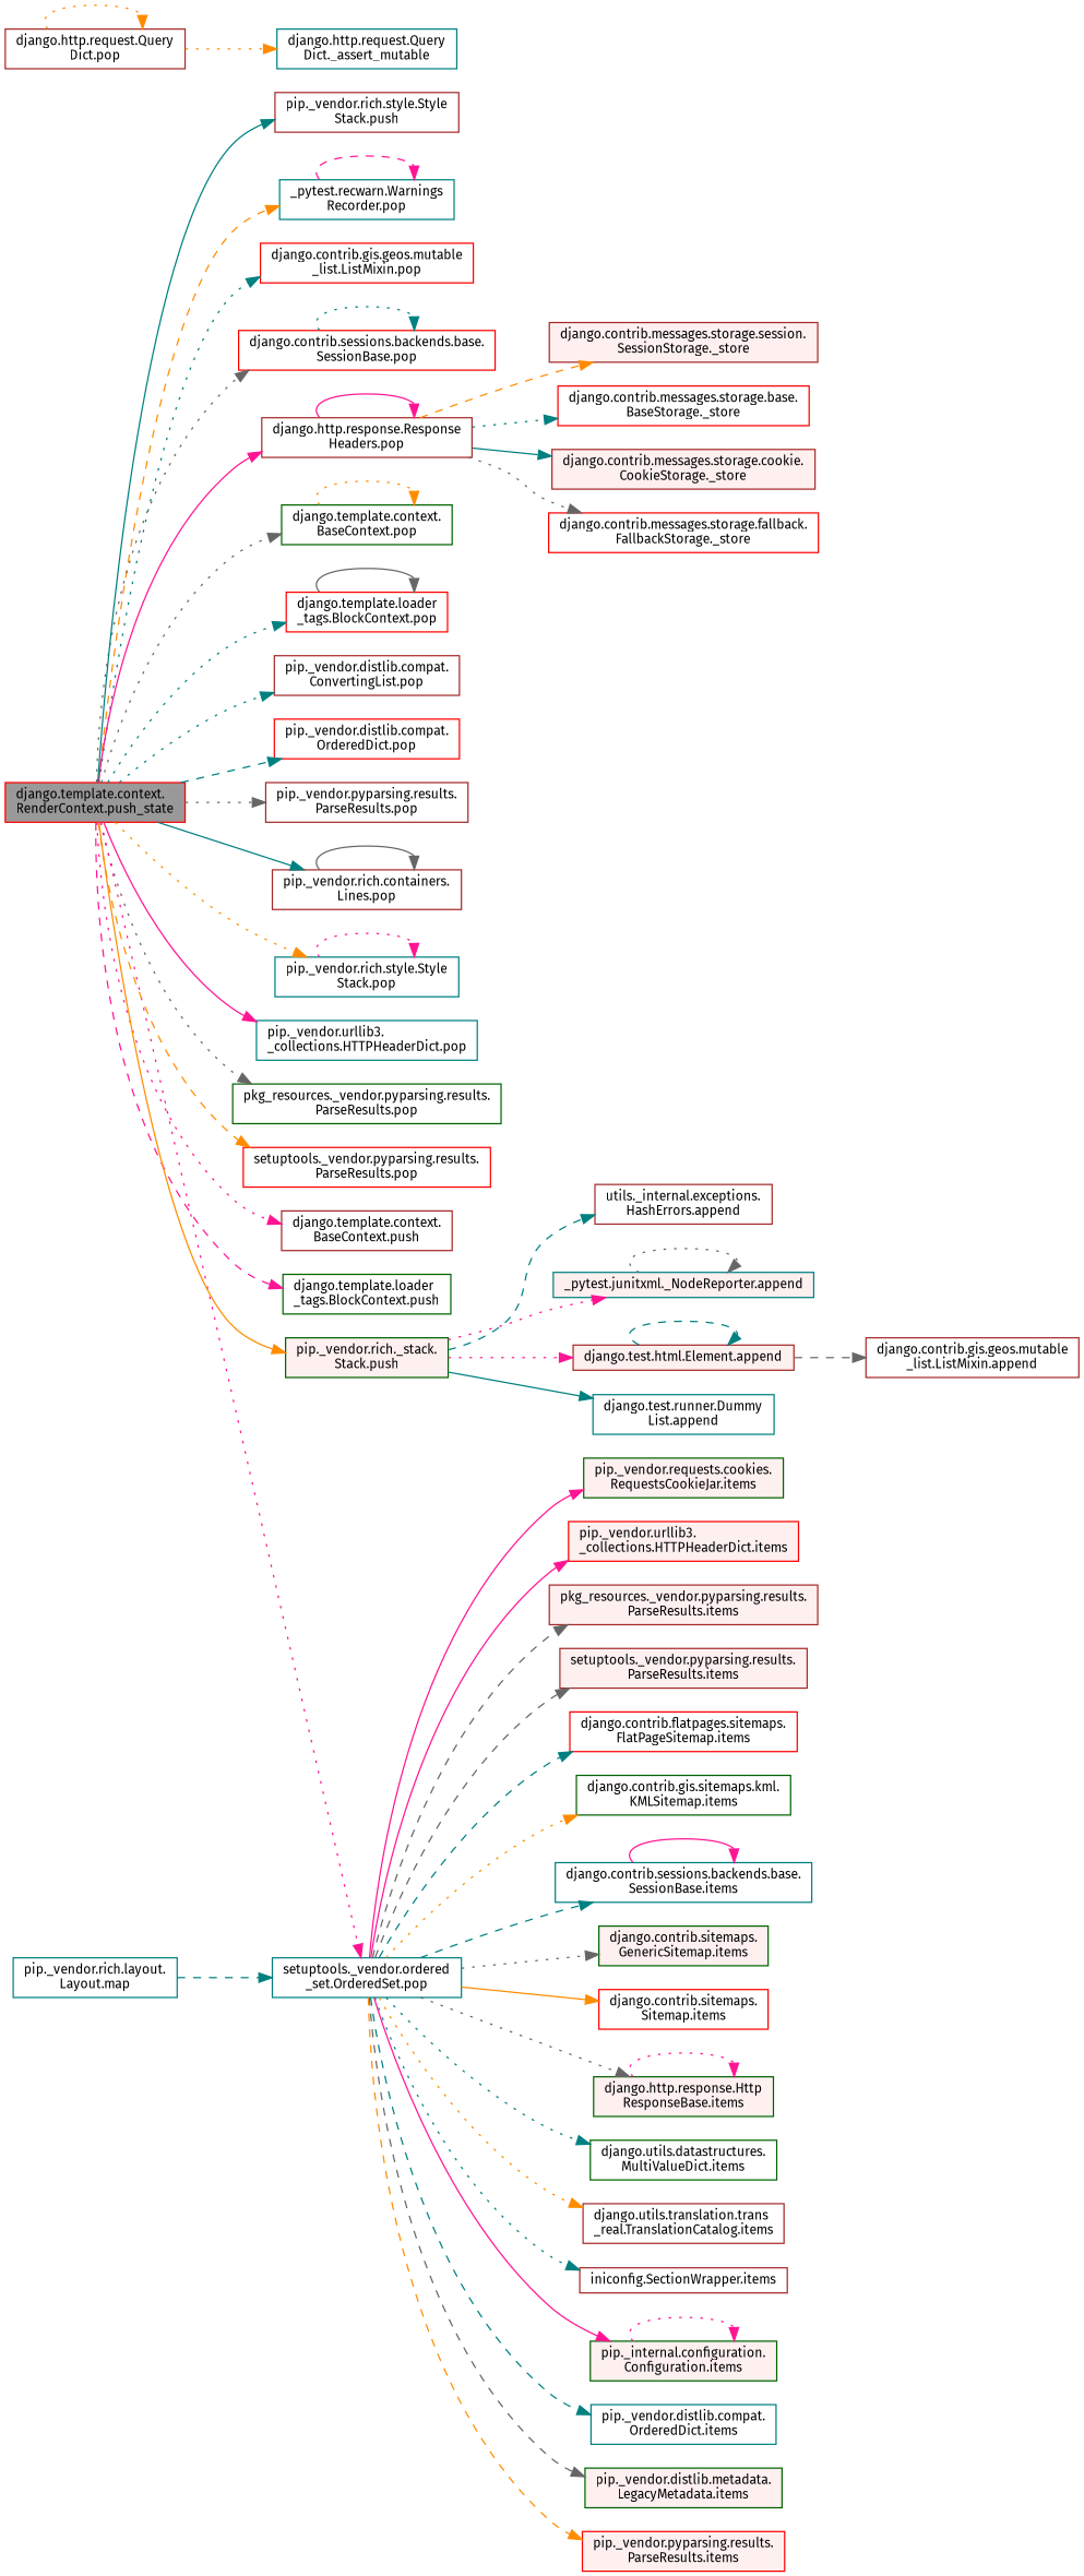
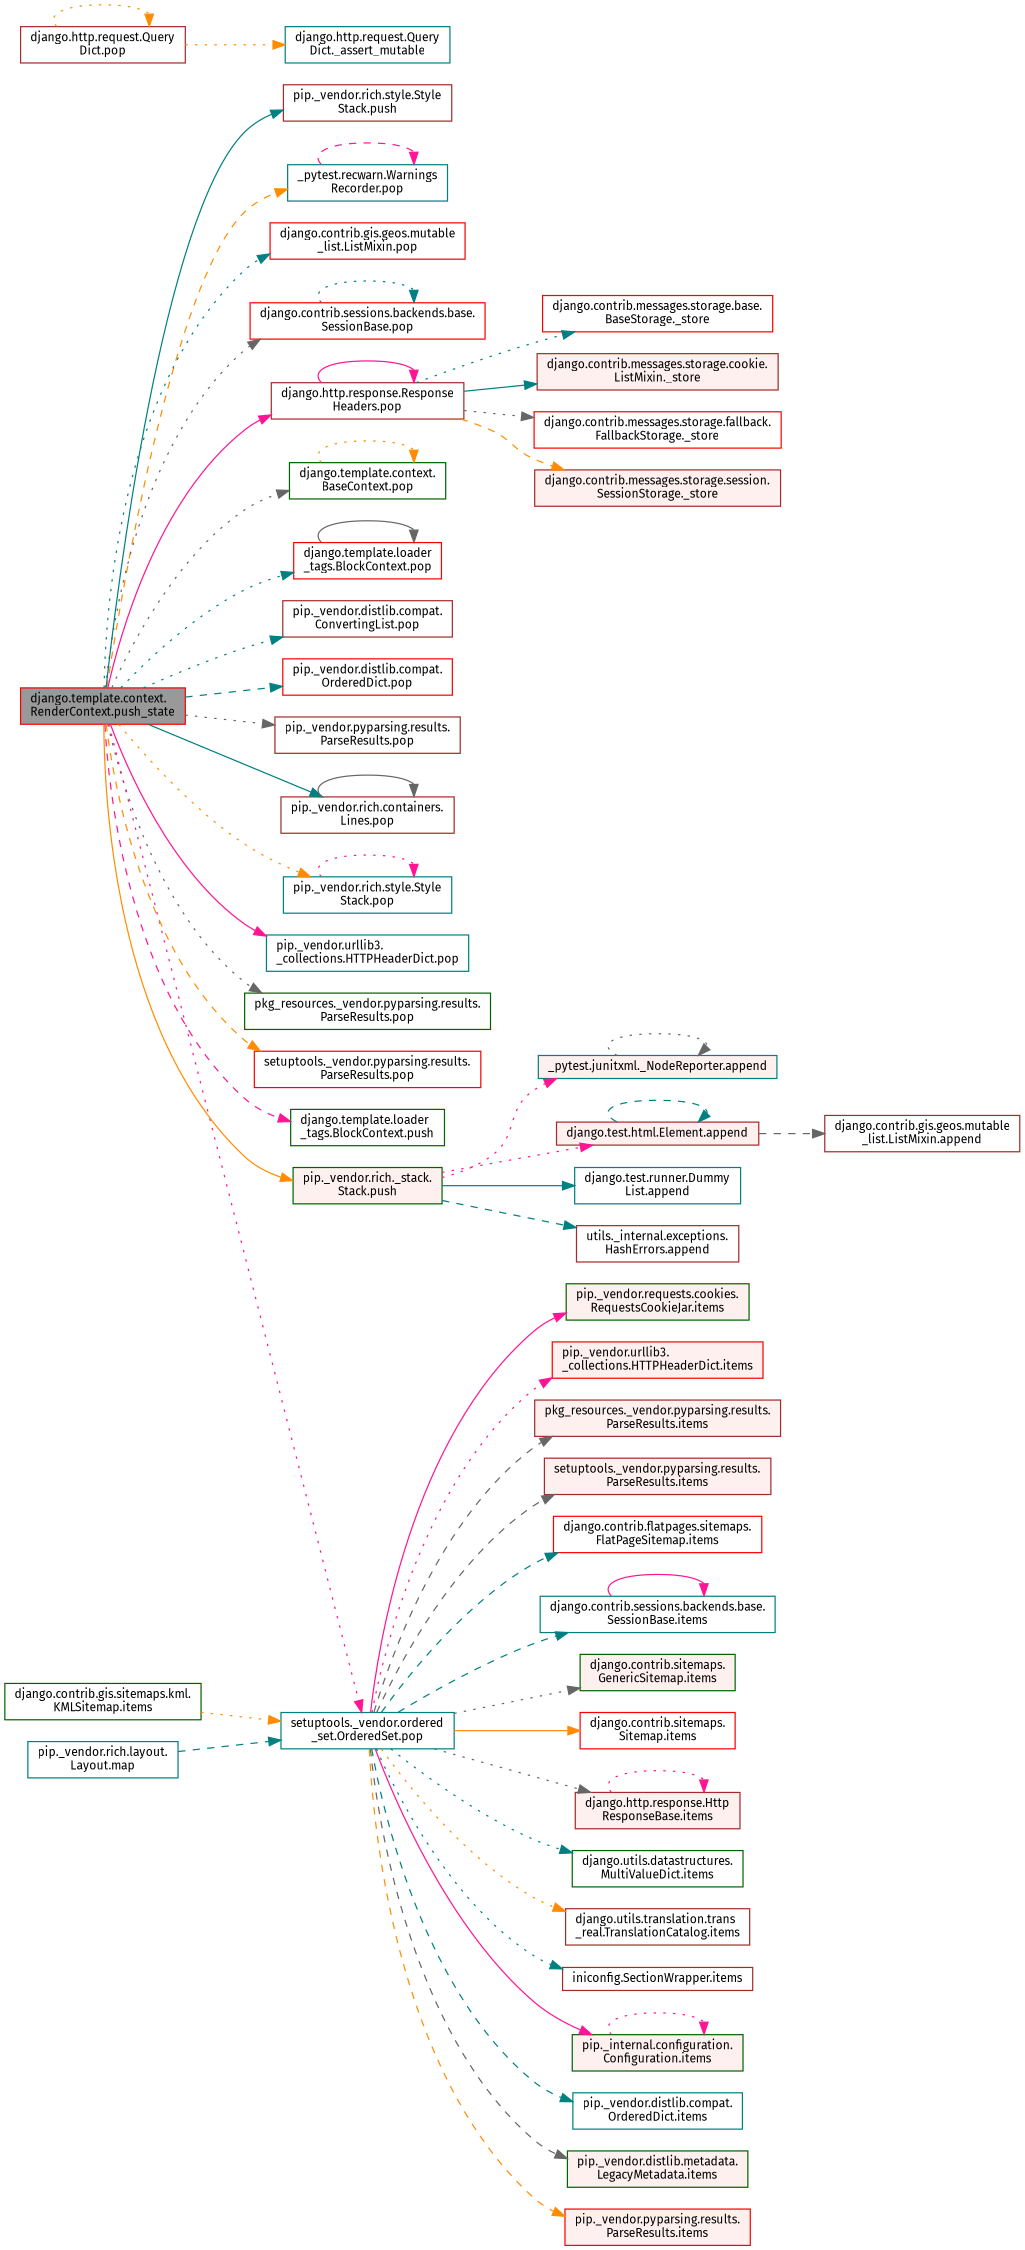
  digraph {
    fontname="Fira Sans"
    rankdir=LR
    node [color=brown fillcolor=white fontname="Fira Sans" fontsize=10 shape=box style=filled]
    edge [color=teal fontname="Fira Sans" fontsize=10 labelfontname=Helvetica labelfontsize=10 style=dotted]
    n1 [color=red fillcolor=grey60 fontcolor=black height=0.2 label="django.template.context.\lRenderContext.push_state" width=0.4]
    n2 [color=teal height=0.2 label="_pytest.recwarn.Warnings\lRecorder.pop" width=0.4]
    n3 [color=red height=0.2 label="django.contrib.gis.geos.mutable\l_list.ListMixin.pop" width=0.4]
    n4 [color=red height=0.2 label="django.contrib.sessions.backends.base.\lSessionBase.pop" width=0.4]
    n5 [height=0.2 label="django.http.response.Response\lHeaders.pop" width=0.4]
    n6 [color=darkgreen height=0.2 label="django.template.context.\lBaseContext.pop" width=0.4]
    n7 [color=red height=0.2 label="django.template.loader\l_tags.BlockContext.pop" width=0.4]
    n8 [height=0.2 label="pip._vendor.distlib.compat.\lConvertingList.pop" width=0.4]
    n9 [color=red height=0.2 label="pip._vendor.distlib.compat.\lOrderedDict.pop" width=0.4]
    n10 [height=0.2 label="pip._vendor.pyparsing.results.\lParseResults.pop" width=0.4]
    n11 [height=0.2 label="pip._vendor.rich.containers.\lLines.pop" width=0.4]
    n12 [color=teal height=0.2 label="pip._vendor.rich.style.Style\lStack.pop" width=0.4]
    n13 [color=teal height=0.2 label="pip._vendor.urllib3.\l_collections.HTTPHeaderDict.pop" width=0.4]
    n14 [color=darkgreen height=0.2 label="pkg_resources._vendor.pyparsing.results.\lParseResults.pop" width=0.4]
    n15 [color=teal height=0.2 label="setuptools._vendor.ordered\l_set.OrderedSet.pop" width=0.4]
    n16 [color=red height=0.2 label="setuptools._vendor.pyparsing.results.\lParseResults.pop" width=0.4]
-   n17 [height=0.2 label="django.template.context.\lBaseContext.push" width=0.4]
    n18 [color=darkgreen height=0.2 label="django.template.loader\l_tags.BlockContext.push" width=0.4]
    n19 [color=darkgreen fillcolor="#FFF0F0" height=0.2 label="pip._vendor.rich._stack.\lStack.push" width=0.4]
    n20 [height=0.2 label="pip._vendor.rich.style.Style\lStack.push" width=0.4]
    n21 [height=0.2 label="django.http.request.Query\lDict.pop" width=0.4]
    n22 [color=teal height=0.2 label="django.http.request.Query\lDict._assert_mutable" width=0.4]
    n23 [color=red height=0.2 label="django.contrib.messages.storage.base.\lBaseStorage._store" width=0.4]
-   n24 [fillcolor="#FFF0F0" height=0.2 label="django.contrib.messages.storage.cookie.\lCookieStorage._store" width=0.4]
+   n24 [fillcolor="#FFF0F0" height=0.2 label="django.contrib.messages.storage.cookie.\lListMixin._store" width=0.4]
    n25 [color=red height=0.2 label="django.contrib.messages.storage.fallback.\lFallbackStorage._store" width=0.4]
    n26 [fillcolor="#FFF0F0" height=0.2 label="django.contrib.messages.storage.session.\lSessionStorage._store" width=0.4]
    n27 [color=red height=0.2 label="django.contrib.flatpages.sitemaps.\lFlatPageSitemap.items" width=0.4]
    n28 [color=darkgreen height=0.2 label="django.contrib.gis.sitemaps.kml.\lKMLSitemap.items" width=0.4]
    n29 [color=teal height=0.2 label="django.contrib.sessions.backends.base.\lSessionBase.items" width=0.4]
    n30 [color=darkgreen fillcolor="#FFF0F0" height=0.2 label="django.contrib.sitemaps.\lGenericSitemap.items" width=0.4]
    n31 [color=red height=0.2 label="django.contrib.sitemaps.\lSitemap.items" width=0.4]
-   n32 [color=darkgreen fillcolor="#FFF0F0" height=0.2 label="django.http.response.Http\lResponseBase.items" width=0.4]
+   n32 [fillcolor="#FFF0F0" height=0.2 label="django.http.response.Http\lResponseBase.items" width=0.4]
    n33 [color=darkgreen height=0.2 label="django.utils.datastructures.\lMultiValueDict.items" width=0.4]
    n34 [height=0.2 label="django.utils.translation.trans\l_real.TranslationCatalog.items" width=0.4]
    n35 [height=0.2 label="iniconfig.SectionWrapper.items" width=0.4]
    n36 [color=darkgreen fillcolor="#FFF0F0" height=0.2 label="pip._internal.configuration.\lConfiguration.items" width=0.4]
    n37 [color=teal height=0.2 label="pip._vendor.distlib.compat.\lOrderedDict.items" width=0.4]
    n38 [color=darkgreen fillcolor="#FFF0F0" height=0.2 label="pip._vendor.distlib.metadata.\lLegacyMetadata.items" width=0.4]
    n39 [color=red fillcolor="#FFF0F0" height=0.2 label="pip._vendor.pyparsing.results.\lParseResults.items" width=0.4]
    n40 [color=darkgreen fillcolor="#FFF0F0" height=0.2 label="pip._vendor.requests.cookies.\lRequestsCookieJar.items" width=0.4]
    n41 [color=red fillcolor="#FFF0F0" height=0.2 label="pip._vendor.urllib3.\l_collections.HTTPHeaderDict.items" width=0.4]
    n42 [fillcolor="#FFF0F0" height=0.2 label="pkg_resources._vendor.pyparsing.results.\lParseResults.items" width=0.4]
    n43 [fillcolor="#FFF0F0" height=0.2 label="setuptools._vendor.pyparsing.results.\lParseResults.items" width=0.4]
    n44 [color=teal fillcolor="#FFF0F0" height=0.2 label="_pytest.junitxml._NodeReporter.append" width=0.4]
    n45 [fillcolor="#FFF0F0" height=0.2 label="django.test.html.Element.append" width=0.4]
    n46 [color=teal height=0.2 label="django.test.runner.Dummy\lList.append" width=0.4]
    n47 [height=0.2 label="utils._internal.exceptions.\lHashErrors.append" width=0.4]
    n48 [color=teal height=0.2 label="pip._vendor.rich.layout.\lLayout.map" width=0.4]
    n49 [height=0.2 label="django.contrib.gis.geos.mutable\l_list.ListMixin.append" width=0.4]
    n1 -> n2 [color=darkorange style=dashed]
    n1 -> n3
    n1 -> n4 [color=gray40]
    n1 -> n5 [color=deeppink style=solid]
    n1 -> n6 [color=gray40]
    n1 -> n7
    n1 -> n8
    n1 -> n9 [style=dashed]
    n1 -> n10 [color=gray40]
    n1 -> n11 [style=solid]
    n1 -> n12 [color=darkorange]
    n1 -> n13 [color=deeppink style=solid]
    n1 -> n14 [color=gray40]
    n1 -> n15 [color=deeppink]
    n1 -> n16 [color=darkorange style=dashed]
-   n1 -> n17 [color=deeppink]
    n1 -> n18 [color=deeppink style=dashed]
    n1 -> n19 [color=darkorange style=solid]
    n1 -> n20 [style=solid]
    n2 -> n2 [color=deeppink style=dashed]
    n4 -> n4
    n5 -> n5 [color=deeppink style=solid]
    n5 -> n23
    n5 -> n24 [style=solid]
    n5 -> n25 [color=gray40]
    n5 -> n26 [color=darkorange style=dashed]
    n6 -> n6 [color=darkorange]
    n7 -> n7 [color=gray40 style=solid]
    n11 -> n11 [color=gray40 style=solid]
    n12 -> n12 [color=deeppink]
    n15 -> n27 [style=dashed]
-   n15 -> n28 [color=darkorange]
+   n28 -> n15 [color=darkorange]
    n15 -> n29 [style=dashed]
    n15 -> n30 [color=gray40]
    n15 -> n31 [color=darkorange style=solid]
    n15 -> n32 [color=gray40]
    n15 -> n33
    n15 -> n34 [color=darkorange]
    n15 -> n35
    n15 -> n36 [color=deeppink style=solid]
    n15 -> n37 [style=dashed]
    n15 -> n38 [color=gray40 style=dashed]
    n15 -> n39 [color=darkorange style=dashed]
    n15 -> n40 [color=deeppink style=solid]
-   n15 -> n41 [color=deeppink style=solid]
+   n15 -> n41 [color=deeppink]
    n15 -> n42 [color=gray40 style=dashed]
    n15 -> n43 [color=gray40 style=dashed]
    n19 -> n44 [color=deeppink]
    n19 -> n45 [color=deeppink]
    n19 -> n46 [style=solid]
    n19 -> n47 [style=dashed]
    n21 -> n21 [color=darkorange]
    n21 -> n22 [color=darkorange]
    n29 -> n29 [color=deeppink style=solid]
    n32 -> n32 [color=deeppink]
    n36 -> n36 [color=deeppink]
    n44 -> n44 [color=gray40]
    n45 -> n45 [style=dashed]
    n45 -> n49 [color=gray40 style=dashed]
    n48 -> n15 [style=dashed]
  }
